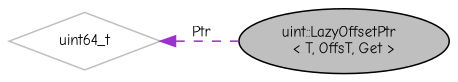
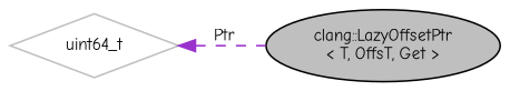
  digraph {
    rankdir=LR
    fontname="Comic Neue"
    node [fontname="Comic Neue" fontsize=10]
-   n1 [color=black fillcolor=grey75 fontcolor=black height=0.2 label="uint::LazyOffsetPtr\l\< T, OffsT, Get \>" shape=ellipse style=filled width=0.4]
+   n1 [color=black fillcolor=grey75 fontcolor=black height=0.2 label="clang::LazyOffsetPtr\l\< T, OffsT, Get \>" shape=ellipse style=filled width=0.4]
    n2 [color=grey75 height=0.2 label=uint64_t shape=diamond width=0.4]
    n2 -> n1 [color=darkorchid3 dir=back fontname="Comic Neue" fontsize=10 label=" Ptr" labelfontname=Helvetica labelfontsize=10 style=dashed]
  }
